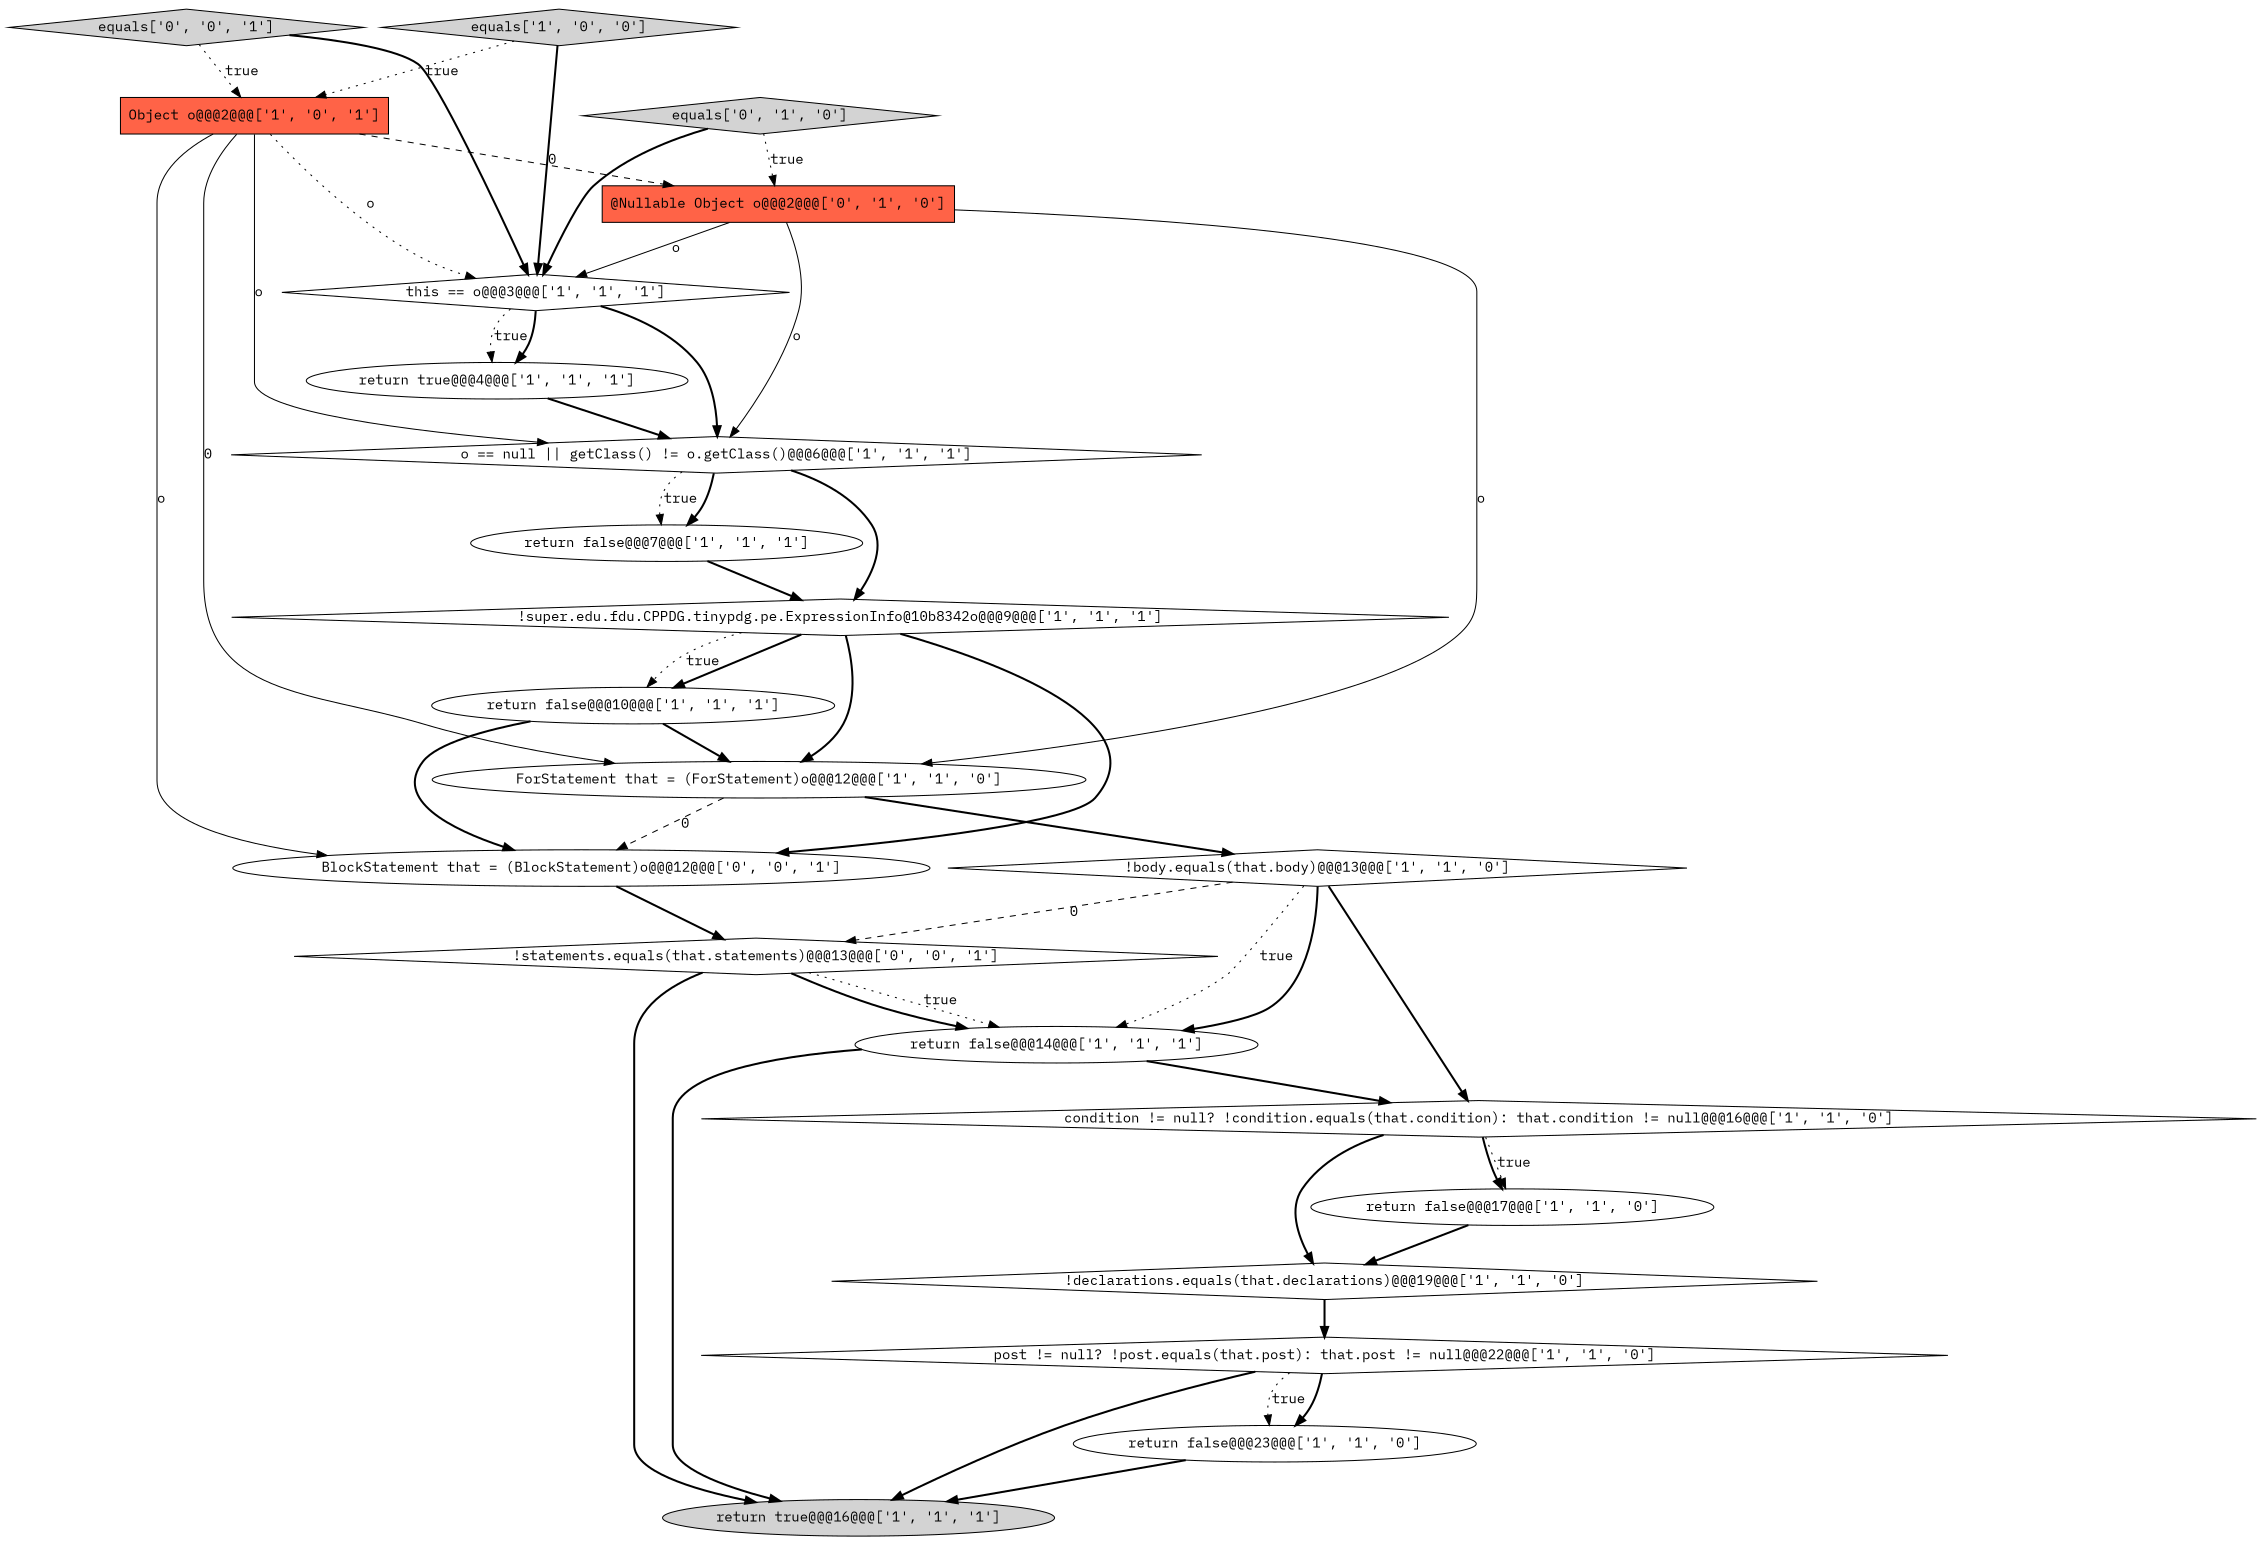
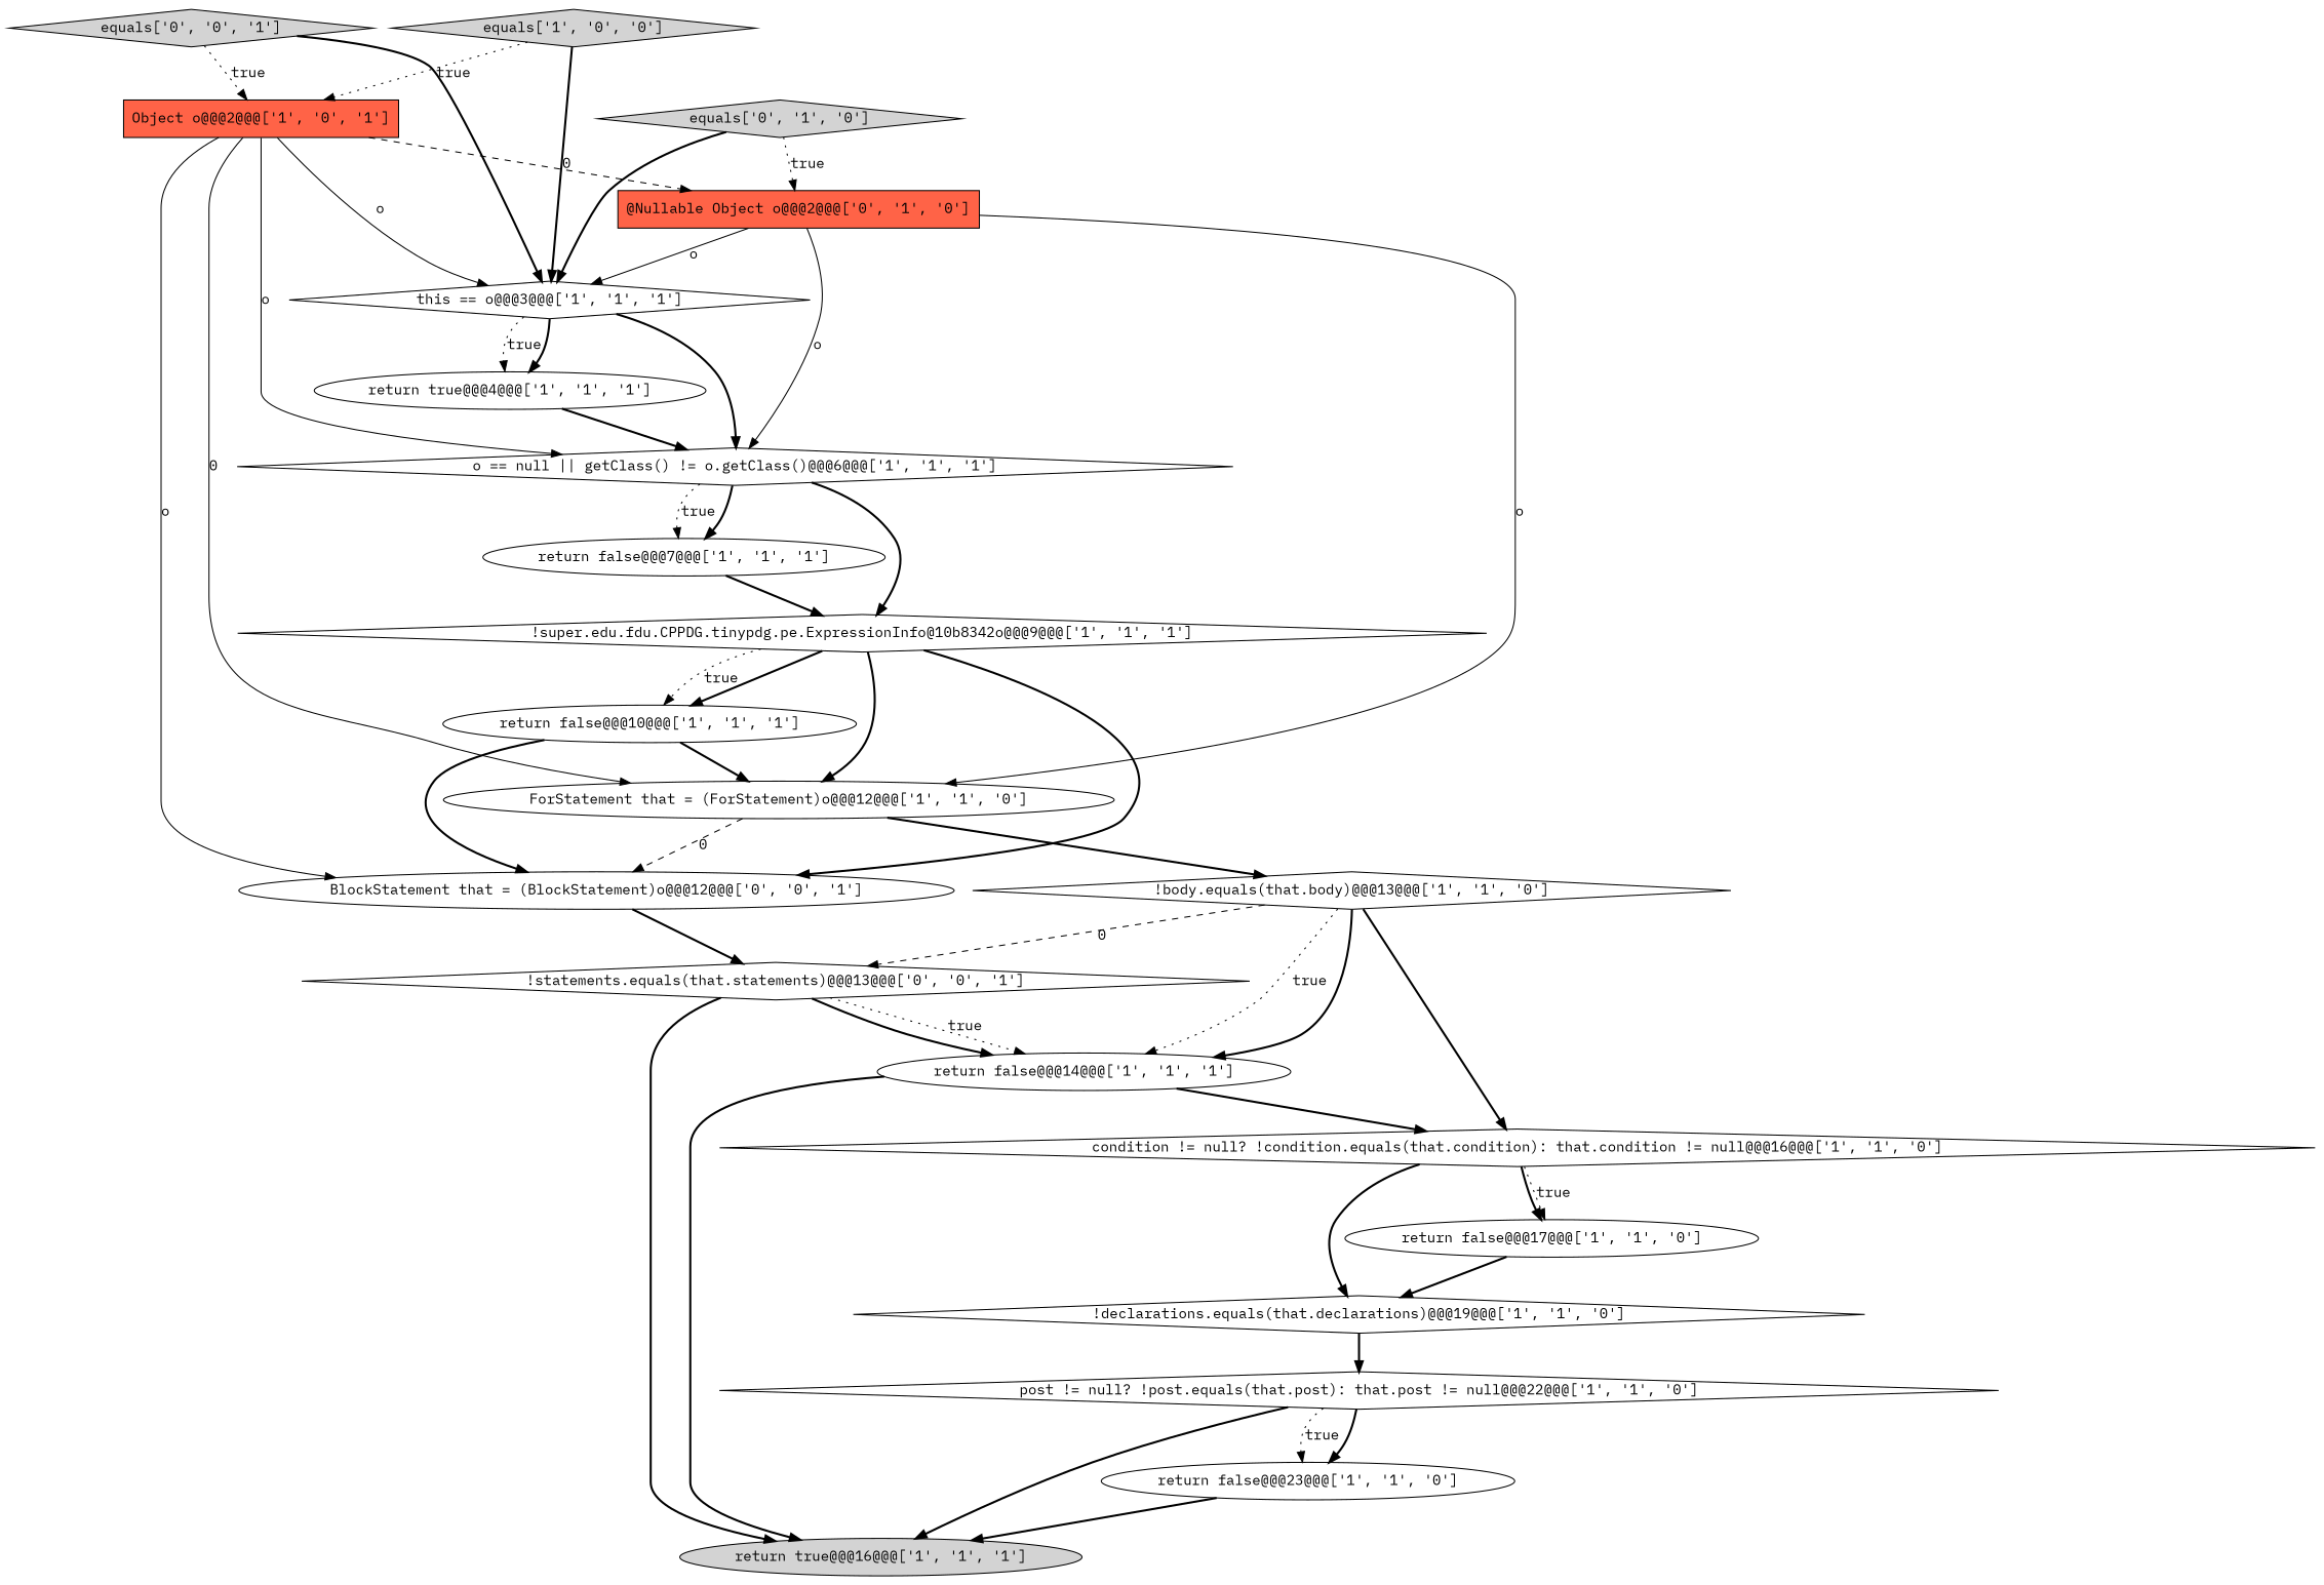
  digraph {
    fontname="IBM Plex Mono"
    node [fillcolor=white fontname="IBM Plex Mono" shape=diamond style=filled]
    edge [fontname="IBM Plex Mono" style=bold]
    n1 [label="return false@@@23@@@['1', '1', '0']" shape=ellipse]
    n2 [fillcolor=lightgray label="return true@@@16@@@['1', '1', '1']" shape=ellipse]
    n3 [fillcolor=lightgray label="equals['0', '1', '0']"]
    n4 [label="this == o@@@3@@@['1', '1', '1']"]
    n5 [fillcolor=tomato label="@Nullable Object o@@@2@@@['0', '1', '0']" shape=box]
    n6 [label="o == null || getClass() != o.getClass()@@@6@@@['1', '1', '1']"]
    n7 [label="return true@@@4@@@['1', '1', '1']" shape=ellipse]
    n8 [label="ForStatement that = (ForStatement)o@@@12@@@['1', '1', '0']" shape=ellipse]
    n9 [label="return false@@@7@@@['1', '1', '1']" shape=ellipse]
    n10 [label="!super.edu.fdu.CPPDG.tinypdg.pe.ExpressionInfo@10b8342o@@@9@@@['1', '1', '1']"]
    n11 [label="BlockStatement that = (BlockStatement)o@@@12@@@['0', '0', '1']" shape=ellipse]
    n12 [label="return false@@@10@@@['1', '1', '1']" shape=ellipse]
    n13 [label="return false@@@14@@@['1', '1', '1']" shape=ellipse]
    n14 [label="condition != null? !condition.equals(that.condition): that.condition != null@@@16@@@['1', '1', '0']"]
    n15 [label="!declarations.equals(that.declarations)@@@19@@@['1', '1', '0']"]
    n16 [label="return false@@@17@@@['1', '1', '0']" shape=ellipse]
    n17 [label="!body.equals(that.body)@@@13@@@['1', '1', '0']"]
    n18 [label="!statements.equals(that.statements)@@@13@@@['0', '0', '1']"]
    n19 [label="post != null? !post.equals(that.post): that.post != null@@@22@@@['1', '1', '0']"]
    n20 [fillcolor=lightgray label="equals['1', '0', '0']"]
    n21 [fillcolor=tomato label="Object o@@@2@@@['1', '0', '1']" shape=box]
    n22 [fillcolor=lightgray label="equals['0', '0', '1']"]
    n1 -> n2
    n3 -> n4
    n3 -> n5 [label=true style=dotted]
    n4 -> n6
    n4 -> n7 [label=true style=dotted]
    n4 -> n7
    n5 -> n4 [label=o style=solid]
    n5 -> n6 [label=o style=solid]
    n5 -> n8 [label=o style=solid]
    n6 -> n9
    n6 -> n9 [label=true style=dotted]
    n6 -> n10
    n7 -> n6
    n8 -> n11 [label=0 style=dashed]
    n8 -> n17
    n9 -> n10
    n10 -> n8
    n10 -> n11
    n10 -> n12
    n10 -> n12 [label=true style=dotted]
    n11 -> n18
    n12 -> n8
    n12 -> n11
    n13 -> n2
    n13 -> n14
    n14 -> n15
    n14 -> n16
    n14 -> n16 [label=true style=dotted]
    n15 -> n19
    n16 -> n15
    n17 -> n13
    n17 -> n13 [label=true style=dotted]
    n17 -> n14
    n17 -> n18 [label=0 style=dashed]
    n18 -> n2
    n18 -> n13 [label=true style=dotted]
    n18 -> n13
    n19 -> n1
    n19 -> n1 [label=true style=dotted]
    n19 -> n2
    n20 -> n4
    n20 -> n21 [label=true style=dotted]
-   n21 -> n4 [label=o style=dotted]
+   n21 -> n4 [label=o style=solid]
    n21 -> n5 [label=0 style=dashed]
    n21 -> n6 [label=o style=solid]
    n21 -> n8 [label=0 style=solid]
    n21 -> n11 [label=o style=solid]
    n22 -> n4
    n22 -> n21 [label=true style=dotted]
  }
